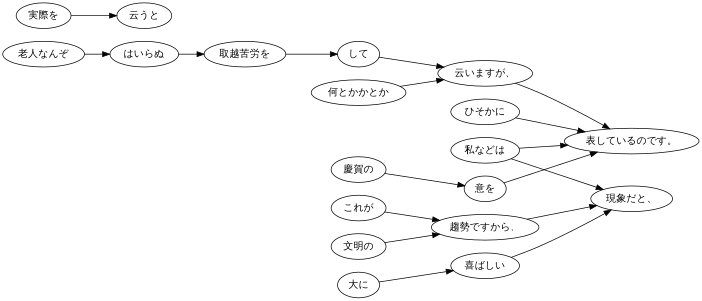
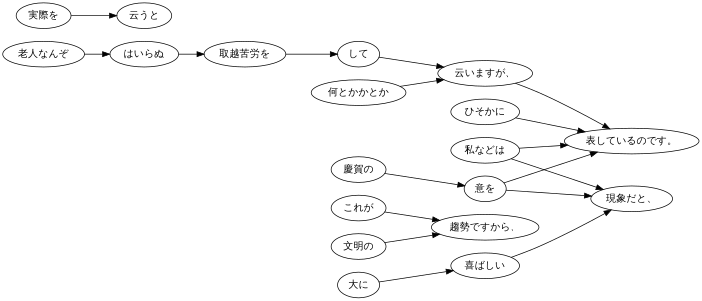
  digraph {
    fontname="Comic Neue"
    rankdir=LR
    node [fontname="Comic Neue"]
    edge [fontname="Comic Neue"]
    n1 [label="老人なんぞ"]
    n2 [label="はいらぬ"]
    n3 [label="取越苦労を"]
    n4 [label="して"]
    n5 [label="云いますが、"]
    n6 [label="表しているのです。"]
    n7 [label="何とかかとか"]
    n8 [label="実際を"]
    n9 [label="云うと"]
    n10 [label="趨勢ですから、"]
    n11 [label="現象だと、"]
    n12 [label="これが"]
    n13 [label="文明の"]
    n14 [label="私などは"]
    n15 [label="大に"]
    n16 [label="喜ばしい"]
    n17 [label="ひそかに"]
    n18 [label="慶賀の"]
    n19 [label="意を"]
    n1 -> n2
    n2 -> n3
    n3 -> n4
    n4 -> n5
    n5 -> n6
    n7 -> n5
    n8 -> n9
-   n10 -> n11
+   n19 -> n11
    n12 -> n10
    n13 -> n10
    n14 -> n6
    n14 -> n11
    n15 -> n16
    n16 -> n11
    n17 -> n6
    n18 -> n19
    n19 -> n6
  }
